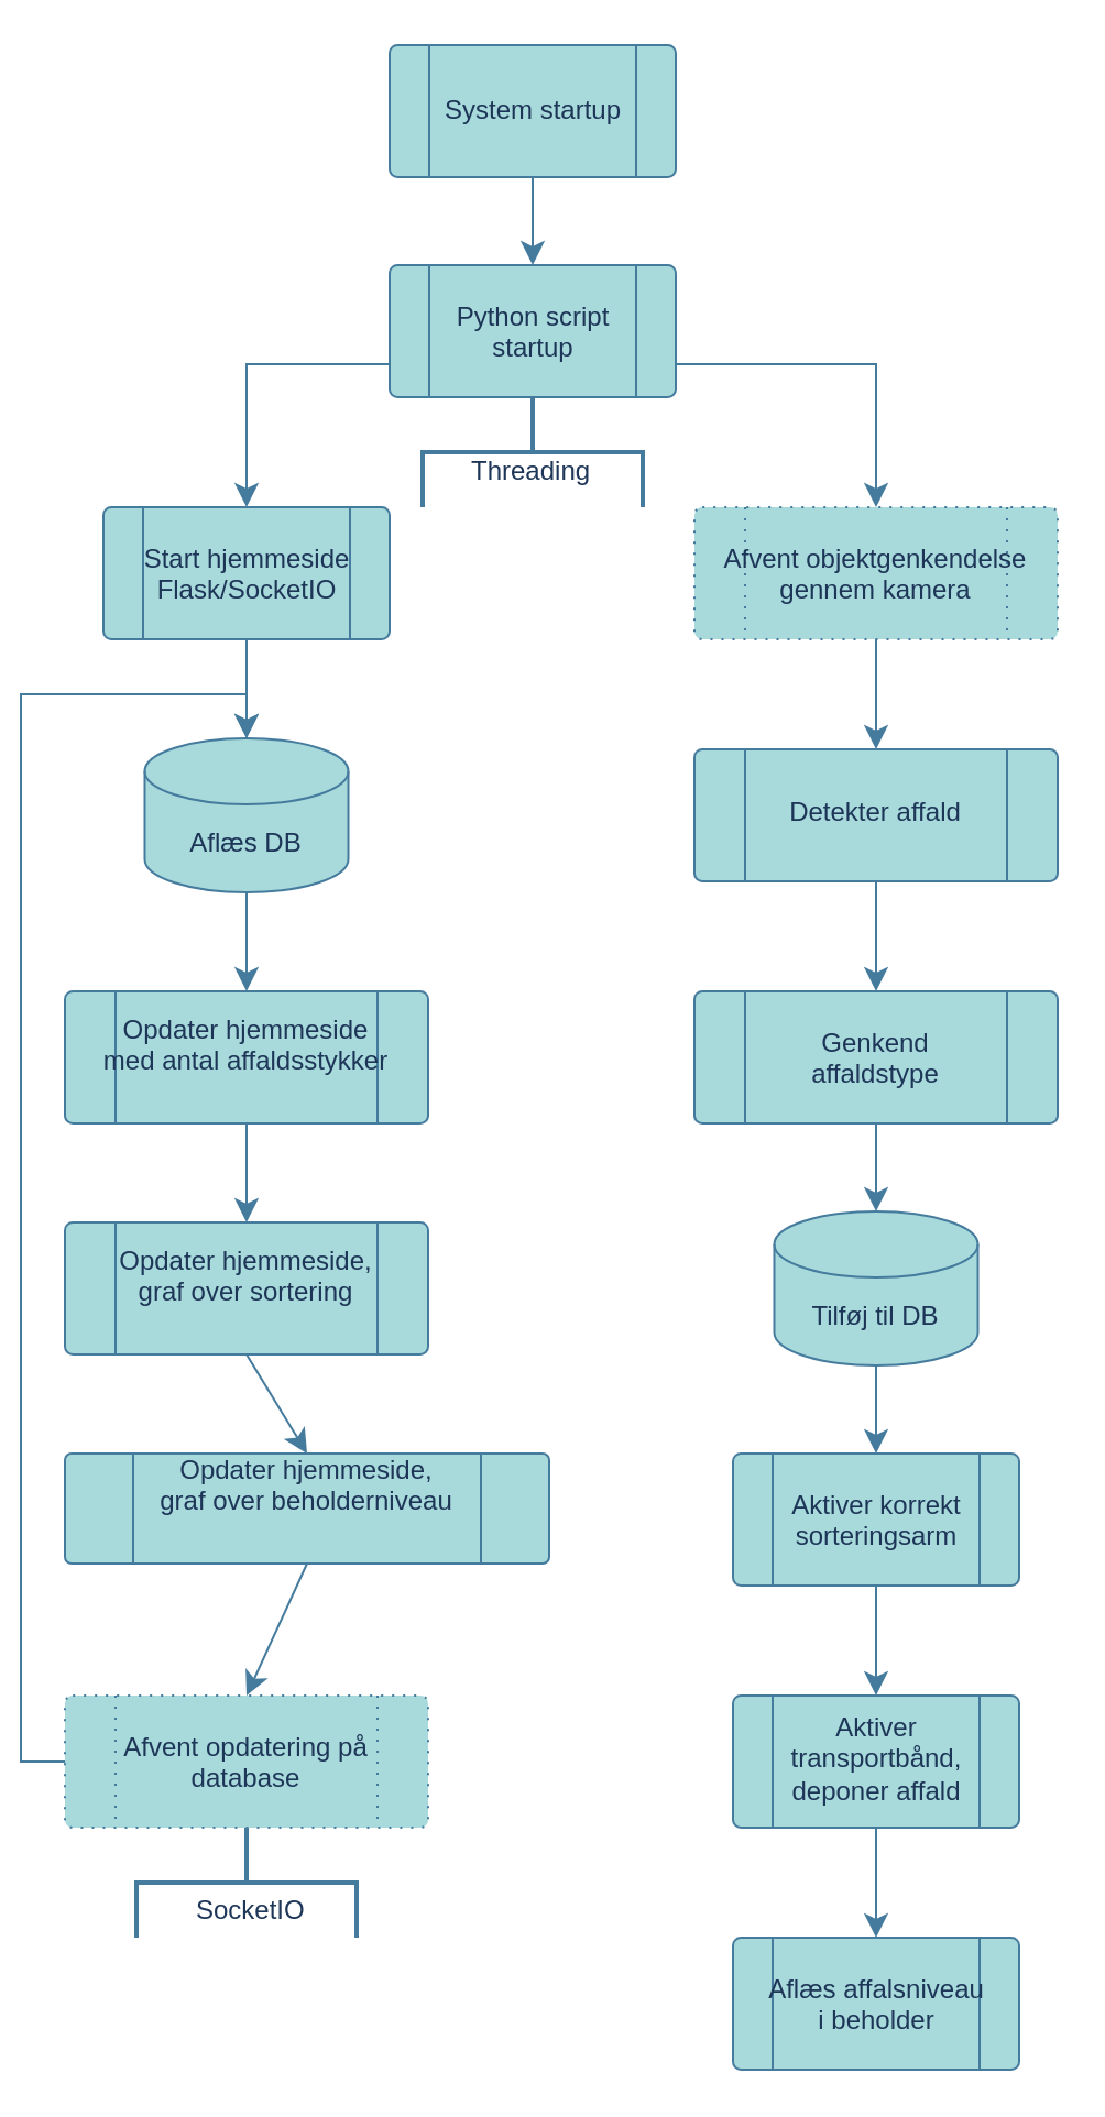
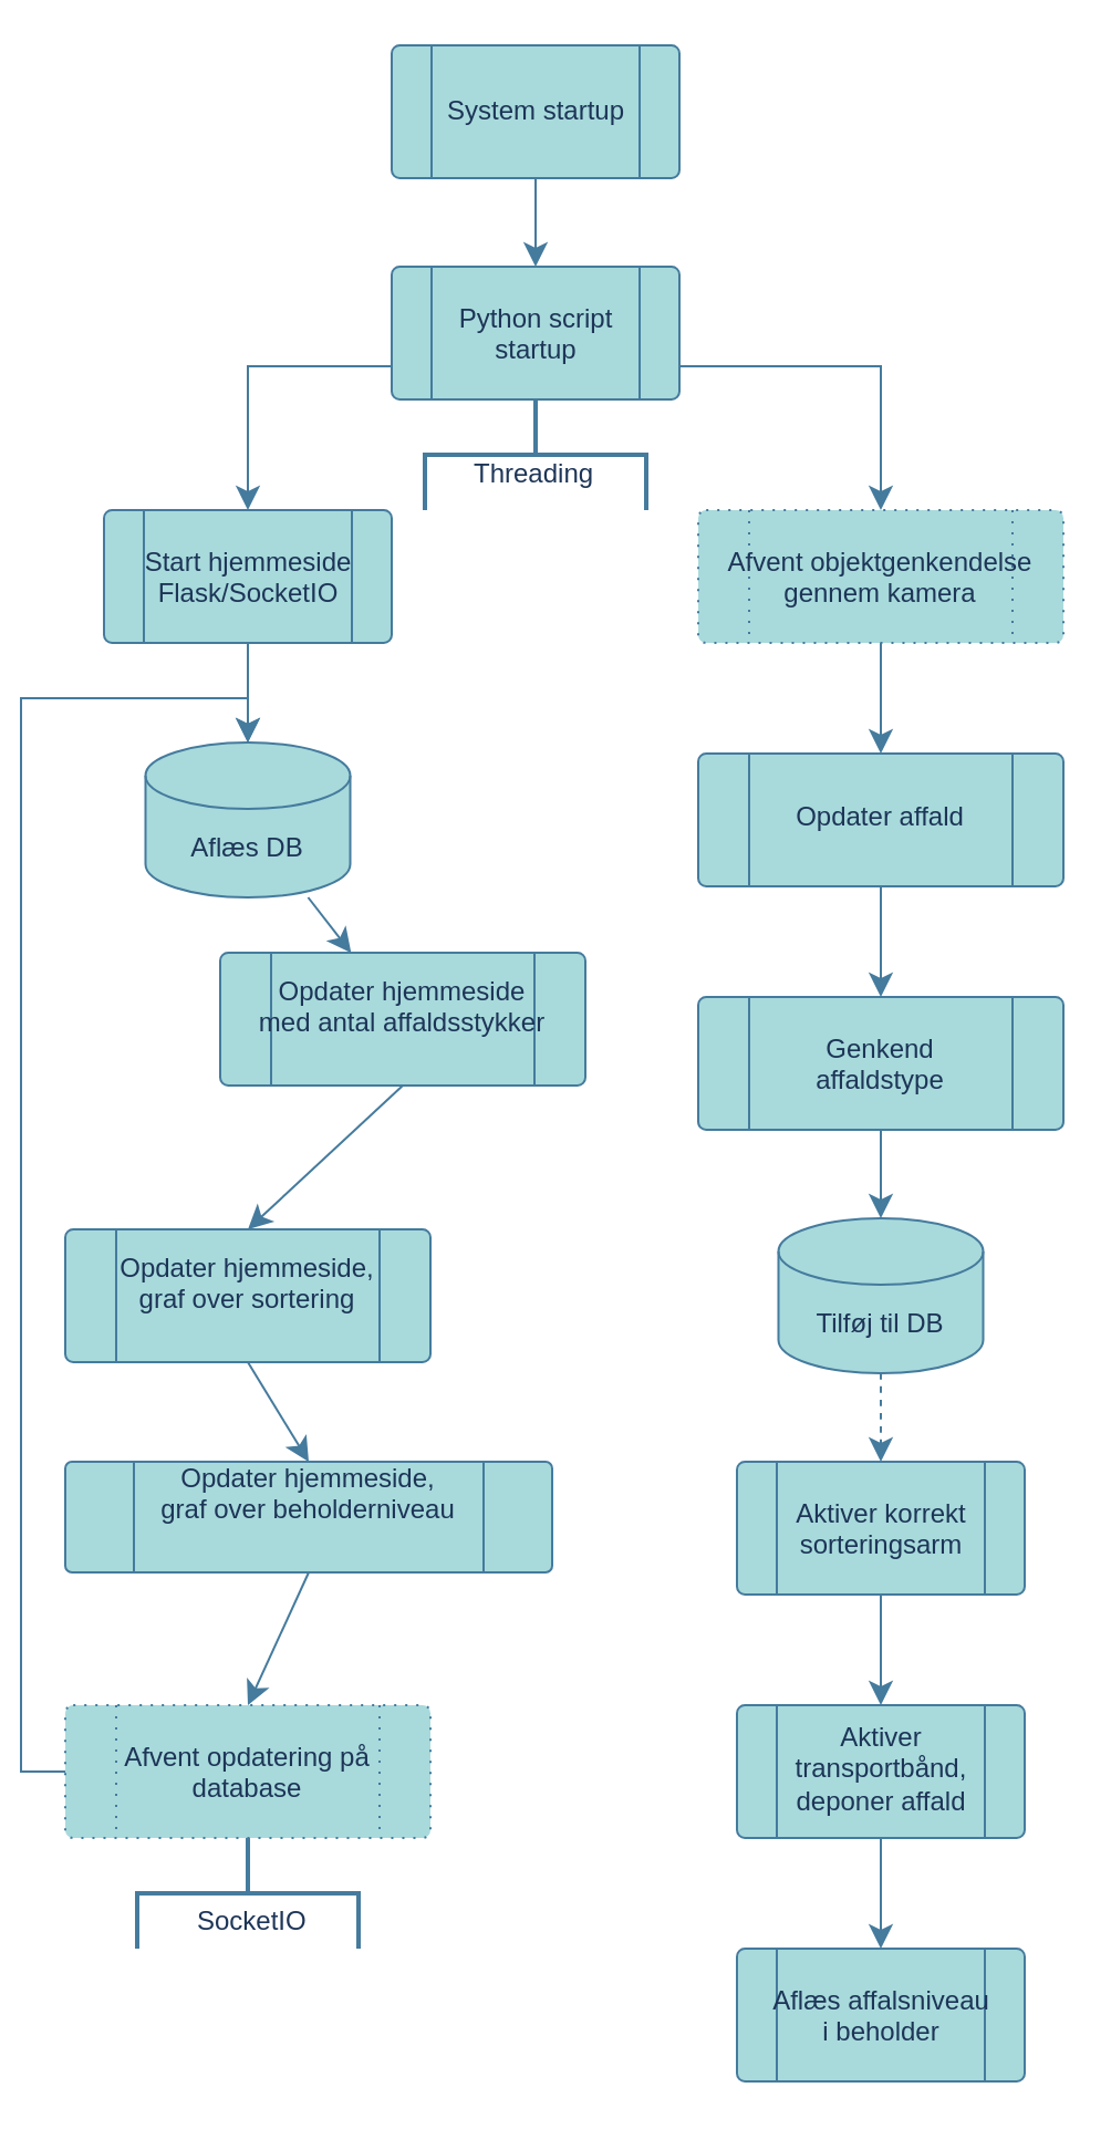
  <mxCell id="0" />
  <mxCell id="1" parent="0" />
  <mxCell id="2" value="" style="edgeStyle=none;curved=1;rounded=0;orthogonalLoop=1;jettySize=auto;html=1;fontSize=12;startSize=8;endSize=8;labelBackgroundColor=none;strokeColor=#457B9D;fontColor=default;" edge="1" parent="1" source="3" target="17"><mxGeometry relative="1" as="geometry" /></mxCell>
  <mxCell id="3" value="System startup" style="verticalLabelPosition=bottom;verticalAlign=top;html=1;shape=process;whiteSpace=wrap;rounded=1;size=0.14;arcSize=6;align=center;spacingTop=-44;labelBackgroundColor=none;fillColor=#A8DADC;strokeColor=#457B9D;fontColor=#1D3557;" vertex="1" parent="1"><mxGeometry x="167.5" y="20" width="130" height="60" as="geometry" /></mxCell>
  <mxCell id="4" style="edgeStyle=none;curved=1;rounded=0;orthogonalLoop=1;jettySize=auto;html=1;exitX=0.5;exitY=1;exitDx=0;exitDy=0;entryX=0.5;entryY=0;entryDx=0;entryDy=0;strokeColor=#457B9D;fontSize=12;fontColor=#1D3557;startSize=8;endSize=8;fillColor=#A8DADC;" edge="1" parent="1" source="5" target="31"><mxGeometry relative="1" as="geometry" /></mxCell>
- <mxCell id="5" value="Opdater hjemmeside&lt;br&gt;med antal affaldsstykker" style="verticalLabelPosition=bottom;verticalAlign=top;html=1;shape=process;whiteSpace=wrap;rounded=1;size=0.14;arcSize=6;align=center;spacingTop=-56;labelBackgroundColor=none;fillColor=#A8DADC;strokeColor=#457B9D;fontColor=#1D3557;" vertex="1" parent="1"><mxGeometry x="20" y="450" width="165" height="60" as="geometry" /></mxCell>
+ <mxCell id="5" value="Opdater hjemmeside&lt;br&gt;med antal affaldsstykker" style="verticalLabelPosition=bottom;verticalAlign=top;html=1;shape=process;whiteSpace=wrap;rounded=1;size=0.14;arcSize=6;align=center;spacingTop=-56;labelBackgroundColor=none;fillColor=#A8DADC;strokeColor=#457B9D;fontColor=#1D3557;" vertex="1" parent="1"><mxGeometry x="90" y="430" width="165" height="60" as="geometry" /></mxCell>
  <mxCell id="6" value="" style="edgeStyle=none;curved=1;rounded=0;orthogonalLoop=1;jettySize=auto;html=1;fontSize=12;startSize=8;endSize=8;labelBackgroundColor=none;strokeColor=#457B9D;fontColor=default;" edge="1" parent="1" source="7" target="5"><mxGeometry relative="1" as="geometry" /></mxCell>
  <mxCell id="7" value="Aflæs DB" style="shape=cylinder3;whiteSpace=wrap;html=1;boundedLbl=1;backgroundOutline=1;size=15;rounded=0;labelBackgroundColor=none;fillColor=#A8DADC;strokeColor=#457B9D;fontColor=#1D3557;" vertex="1" parent="1"><mxGeometry x="56.25" y="335" width="92.5" height="70" as="geometry" /></mxCell>
  <mxCell id="8" value="" style="edgeStyle=none;curved=1;rounded=0;orthogonalLoop=1;jettySize=auto;html=1;fontSize=12;startSize=8;endSize=8;labelBackgroundColor=none;strokeColor=#457B9D;fontColor=default;" edge="1" parent="1" source="9" target="20"><mxGeometry relative="1" as="geometry" /></mxCell>
  <mxCell id="9" value="Afvent objektgenkendelse&lt;br&gt;gennem kamera" style="verticalLabelPosition=bottom;verticalAlign=top;html=1;shape=process;whiteSpace=wrap;rounded=1;size=0.14;arcSize=6;align=center;spacingTop=-50;strokeColor=#457B9D;dashed=1;dashPattern=1 4;labelBackgroundColor=none;fillColor=#A8DADC;fontColor=#1D3557;" vertex="1" parent="1"><mxGeometry x="306" y="230" width="165" height="60" as="geometry" /></mxCell>
  <mxCell id="10" value="Genkend&lt;br&gt;affaldstype" style="verticalLabelPosition=bottom;verticalAlign=top;html=1;shape=process;whiteSpace=wrap;rounded=1;size=0.14;arcSize=6;align=center;spacingTop=-50;labelBackgroundColor=none;fillColor=#A8DADC;strokeColor=#457B9D;fontColor=#1D3557;" vertex="1" parent="1"><mxGeometry x="306" y="450" width="165" height="60" as="geometry" /></mxCell>
- <mxCell id="11" style="edgeStyle=none;curved=1;rounded=0;orthogonalLoop=1;jettySize=auto;html=1;exitX=0.5;exitY=1;exitDx=0;exitDy=0;exitPerimeter=0;strokeColor=#457B9D;fontSize=12;fontColor=#1D3557;startSize=8;endSize=8;fillColor=#A8DADC;" edge="1" parent="1" source="12" target="14"><mxGeometry relative="1" as="geometry" /></mxCell>
+ <mxCell id="11" style="edgeStyle=none;curved=1;rounded=0;orthogonalLoop=1;jettySize=auto;html=1;exitX=0.5;exitY=1;exitDx=0;exitDy=0;exitPerimeter=0;strokeColor=#457B9D;fontSize=12;fontColor=#1D3557;startSize=8;endSize=8;fillColor=#A8DADC;dashed=1;" edge="1" parent="1" source="12" target="14"><mxGeometry relative="1" as="geometry" /></mxCell>
  <mxCell id="12" value="Tilføj til DB" style="shape=cylinder3;whiteSpace=wrap;html=1;boundedLbl=1;backgroundOutline=1;size=15;rounded=0;labelBackgroundColor=none;fillColor=#A8DADC;strokeColor=#457B9D;fontColor=#1D3557;" vertex="1" parent="1"><mxGeometry x="342.25" y="550" width="92.5" height="70" as="geometry" /></mxCell>
  <mxCell id="13" value="" style="edgeStyle=none;curved=1;rounded=0;orthogonalLoop=1;jettySize=auto;html=1;fontSize=12;startSize=8;endSize=8;labelBackgroundColor=none;strokeColor=#457B9D;fontColor=default;" edge="1" parent="1" source="14" target="25"><mxGeometry relative="1" as="geometry" /></mxCell>
  <mxCell id="14" value="Aktiver korrekt&lt;div&gt;sorteringsarm&lt;/div&gt;" style="verticalLabelPosition=bottom;verticalAlign=top;html=1;shape=process;whiteSpace=wrap;rounded=1;size=0.14;arcSize=6;align=center;spacingTop=-50;labelBackgroundColor=none;fillColor=#A8DADC;strokeColor=#457B9D;fontColor=#1D3557;" vertex="1" parent="1"><mxGeometry x="323.5" y="660" width="130" height="60" as="geometry" /></mxCell>
  <mxCell id="15" style="edgeStyle=orthogonalEdgeStyle;rounded=0;orthogonalLoop=1;jettySize=auto;html=1;exitX=0;exitY=0.75;exitDx=0;exitDy=0;entryX=0.5;entryY=0;entryDx=0;entryDy=0;fontSize=12;startSize=8;endSize=8;labelBackgroundColor=none;strokeColor=#457B9D;fontColor=default;" edge="1" parent="1" source="17" target="18"><mxGeometry relative="1" as="geometry" /></mxCell>
  <mxCell id="16" style="edgeStyle=orthogonalEdgeStyle;rounded=0;orthogonalLoop=1;jettySize=auto;html=1;exitX=1;exitY=0.75;exitDx=0;exitDy=0;entryX=0.5;entryY=0;entryDx=0;entryDy=0;fontSize=12;startSize=8;endSize=8;labelBackgroundColor=none;strokeColor=#457B9D;fontColor=default;" edge="1" parent="1" source="17" target="9"><mxGeometry relative="1" as="geometry" /></mxCell>
  <mxCell id="17" value="Python script&lt;br&gt;startup" style="verticalLabelPosition=bottom;verticalAlign=top;html=1;shape=process;whiteSpace=wrap;rounded=1;size=0.14;arcSize=6;align=center;spacingTop=-50;labelBackgroundColor=none;fillColor=#A8DADC;strokeColor=#457B9D;fontColor=#1D3557;" vertex="1" parent="1"><mxGeometry x="167.5" y="120" width="130" height="60" as="geometry" /></mxCell>
  <mxCell id="18" value="Start hjemmeside&lt;br&gt;Flask/SocketIO" style="verticalLabelPosition=bottom;verticalAlign=top;html=1;shape=process;whiteSpace=wrap;rounded=1;size=0.14;arcSize=6;align=center;spacingTop=-50;labelBackgroundColor=none;fillColor=#A8DADC;strokeColor=#457B9D;fontColor=#1D3557;" vertex="1" parent="1"><mxGeometry x="37.5" y="230" width="130" height="60" as="geometry" /></mxCell>
  <mxCell id="19" style="edgeStyle=none;curved=1;rounded=0;orthogonalLoop=1;jettySize=auto;html=1;exitX=0.5;exitY=1;exitDx=0;exitDy=0;entryX=0.5;entryY=0;entryDx=0;entryDy=0;fontSize=12;startSize=8;endSize=8;labelBackgroundColor=none;strokeColor=#457B9D;fontColor=default;" edge="1" parent="1" source="20" target="10"><mxGeometry relative="1" as="geometry" /></mxCell>
- <mxCell id="20" value="Detekter affald" style="verticalLabelPosition=bottom;verticalAlign=top;html=1;shape=process;whiteSpace=wrap;rounded=1;size=0.14;arcSize=6;align=center;spacingTop=-45;labelBackgroundColor=none;fillColor=#A8DADC;strokeColor=#457B9D;fontColor=#1D3557;" vertex="1" parent="1"><mxGeometry x="306" y="340" width="165" height="60" as="geometry" /></mxCell>
+ <mxCell id="20" value="Opdater affald" style="verticalLabelPosition=bottom;verticalAlign=top;html=1;shape=process;whiteSpace=wrap;rounded=1;size=0.14;arcSize=6;align=center;spacingTop=-45;labelBackgroundColor=none;fillColor=#A8DADC;strokeColor=#457B9D;fontColor=#1D3557;" vertex="1" parent="1"><mxGeometry x="306" y="340" width="165" height="60" as="geometry" /></mxCell>
  <mxCell id="21" style="edgeStyle=none;curved=1;rounded=0;orthogonalLoop=1;jettySize=auto;html=1;exitX=0.5;exitY=1;exitDx=0;exitDy=0;entryX=0.5;entryY=0;entryDx=0;entryDy=0;entryPerimeter=0;fontSize=12;startSize=8;endSize=8;labelBackgroundColor=none;strokeColor=#457B9D;fontColor=default;" edge="1" parent="1" source="10" target="12"><mxGeometry relative="1" as="geometry" /></mxCell>
  <mxCell id="22" style="edgeStyle=none;curved=1;rounded=0;orthogonalLoop=1;jettySize=auto;html=1;exitX=0.5;exitY=1;exitDx=0;exitDy=0;entryX=0.5;entryY=0;entryDx=0;entryDy=0;entryPerimeter=0;fontSize=12;startSize=8;endSize=8;labelBackgroundColor=none;strokeColor=#457B9D;fontColor=default;" edge="1" parent="1" source="18" target="7"><mxGeometry relative="1" as="geometry" /></mxCell>
  <mxCell id="23" value="Threading" style="strokeWidth=2;html=1;shape=mxgraph.flowchart.annotation_2;align=left;labelPosition=right;pointerEvents=1;direction=south;spacingTop=18;spacingLeft=-80;spacingRight=0;rounded=0;labelBackgroundColor=none;fillColor=#A8DADC;strokeColor=#457B9D;fontColor=#1D3557;" vertex="1" parent="1"><mxGeometry x="182.5" y="180" width="100" height="50" as="geometry" /></mxCell>
  <mxCell id="24" value="" style="edgeStyle=none;curved=1;rounded=0;orthogonalLoop=1;jettySize=auto;html=1;fontSize=12;startSize=8;endSize=8;labelBackgroundColor=none;strokeColor=#457B9D;fontColor=default;" edge="1" parent="1" source="25" target="26"><mxGeometry relative="1" as="geometry" /></mxCell>
  <mxCell id="25" value="Aktiver &lt;br&gt;transportbånd,&lt;br&gt;deponer affald" style="verticalLabelPosition=bottom;verticalAlign=top;html=1;shape=process;whiteSpace=wrap;rounded=1;size=0.14;arcSize=6;align=center;spacingTop=-59;labelBackgroundColor=none;fillColor=#A8DADC;strokeColor=#457B9D;fontColor=#1D3557;" vertex="1" parent="1"><mxGeometry x="323.5" y="770" width="130" height="60" as="geometry" /></mxCell>
  <mxCell id="26" value="Aflæs affalsniveau&lt;br&gt;i beholder" style="verticalLabelPosition=bottom;verticalAlign=top;html=1;shape=process;whiteSpace=wrap;rounded=1;size=0.14;arcSize=6;align=center;spacingTop=-50;labelBackgroundColor=none;fillColor=#A8DADC;strokeColor=#457B9D;fontColor=#1D3557;" vertex="1" parent="1"><mxGeometry x="323.5" y="880" width="130" height="60" as="geometry" /></mxCell>
  <mxCell id="27" style="edgeStyle=none;curved=1;rounded=0;orthogonalLoop=1;jettySize=auto;html=1;exitX=0.5;exitY=1;exitDx=0;exitDy=0;entryX=0.5;entryY=0;entryDx=0;entryDy=0;strokeColor=#457B9D;fontSize=12;fontColor=#1D3557;startSize=8;endSize=8;fillColor=#A8DADC;" edge="1" parent="1" source="28" target="29"><mxGeometry relative="1" as="geometry" /></mxCell>
  <mxCell id="28" value="Opdater hjemmeside,&lt;div&gt;graf over beholderniveau&lt;/div&gt;" style="verticalLabelPosition=bottom;verticalAlign=top;html=1;shape=process;whiteSpace=wrap;rounded=1;size=0.14;arcSize=6;align=center;spacingTop=-56;labelBackgroundColor=none;fillColor=#A8DADC;strokeColor=#457B9D;fontColor=#1D3557;" vertex="1" parent="1"><mxGeometry x="20" y="660" width="220" height="50" as="geometry" /></mxCell>
  <mxCell id="29" value="Afvent opdatering på database" style="verticalLabelPosition=bottom;verticalAlign=top;html=1;shape=process;whiteSpace=wrap;rounded=1;size=0.14;arcSize=6;align=center;spacingTop=-50;strokeColor=#457B9D;dashed=1;dashPattern=1 4;labelBackgroundColor=none;fillColor=#A8DADC;fontColor=#1D3557;" vertex="1" parent="1"><mxGeometry x="20" y="770" width="165" height="60" as="geometry" /></mxCell>
  <mxCell id="30" style="edgeStyle=none;curved=1;rounded=0;orthogonalLoop=1;jettySize=auto;html=1;exitX=0.5;exitY=1;exitDx=0;exitDy=0;entryX=0.5;entryY=0;entryDx=0;entryDy=0;strokeColor=#457B9D;fontSize=12;fontColor=#1D3557;startSize=8;endSize=8;fillColor=#A8DADC;" edge="1" parent="1" source="31" target="28"><mxGeometry relative="1" as="geometry" /></mxCell>
  <mxCell id="31" value="Opdater hjemmeside,&lt;div&gt;graf over sortering&lt;/div&gt;" style="verticalLabelPosition=bottom;verticalAlign=top;html=1;shape=process;whiteSpace=wrap;rounded=1;size=0.14;arcSize=6;align=center;spacingTop=-56;labelBackgroundColor=none;fillColor=#A8DADC;strokeColor=#457B9D;fontColor=#1D3557;" vertex="1" parent="1"><mxGeometry x="20" y="555" width="165" height="60" as="geometry" /></mxCell>
  <mxCell id="32" style="edgeStyle=orthogonalEdgeStyle;rounded=0;orthogonalLoop=1;jettySize=auto;html=1;exitX=0;exitY=0.5;exitDx=0;exitDy=0;entryX=0.5;entryY=0;entryDx=0;entryDy=0;entryPerimeter=0;strokeColor=#457B9D;fontSize=12;fontColor=#1D3557;startSize=8;endSize=8;fillColor=#A8DADC;" edge="1" parent="1" source="29" target="7"><mxGeometry relative="1" as="geometry" /></mxCell>
  <mxCell id="33" value="SocketIO" style="strokeWidth=2;html=1;shape=mxgraph.flowchart.annotation_2;align=left;labelPosition=right;pointerEvents=1;strokeColor=#457B9D;fontColor=#1D3557;fillColor=#A8DADC;direction=south;spacingTop=25;spacingLeft=-75;" vertex="1" parent="1"><mxGeometry x="52.5" y="830" width="100" height="50" as="geometry" /></mxCell>
